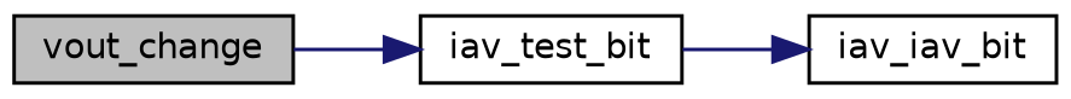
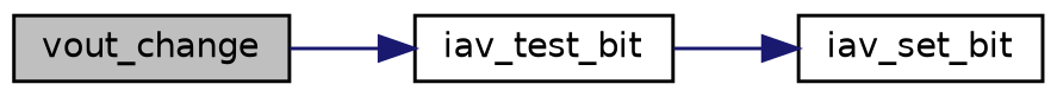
  digraph {
    rankdir=LR
    node [color=black fontname=Helvetica fontsize=10 shape=record]
    edge [color=midnightblue fontname=Helvetica fontsize=10 labelfontname=Helvetica labelfontsize=10 style=solid]
    n1 [fillcolor=grey75 fontcolor=black height=0.2 label=vout_change style=filled width=0.4]
    n2 [height=0.2 label=iav_test_bit width=0.4]
-   n3 [height=0.2 label=iav_iav_bit width=0.4]
+   n3 [height=0.2 label=iav_set_bit width=0.4]
    n1 -> n2
    n2 -> n3
  }
